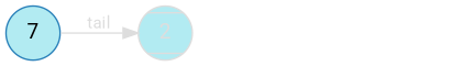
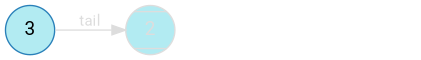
  digraph {
    rankdir=LR
    splines=false
    node [color="#dddddd" fillcolor="#b2ebf2" fontcolor="#dddddd" fontname="Segoe UI,Roboto,Helvetica,Arial,sans-serif" shape=circle style="rounded,filled"]
    edge [color="#dddddd" fontcolor="#dddddd" fontname="Segoe UI,Roboto,Helvetica,Arial,sans-serif" fontsize=11 style=invis]
-   n1 [color="#2980B9" fontcolor="#000000" label=7]
+   n1 [color="#2980B9" fontcolor="#000000" label=3]
    n2 [label=2 shape=Mcircle]
    n3 [label=1 style=invis]
    n4 [fillcolor="#ffffff" label=0 style=invis]
    n1 -> n2 [label=tail style=""]
    n2 -> n3 [label=tail]
    n3 -> n4 [label=tail]
  }
